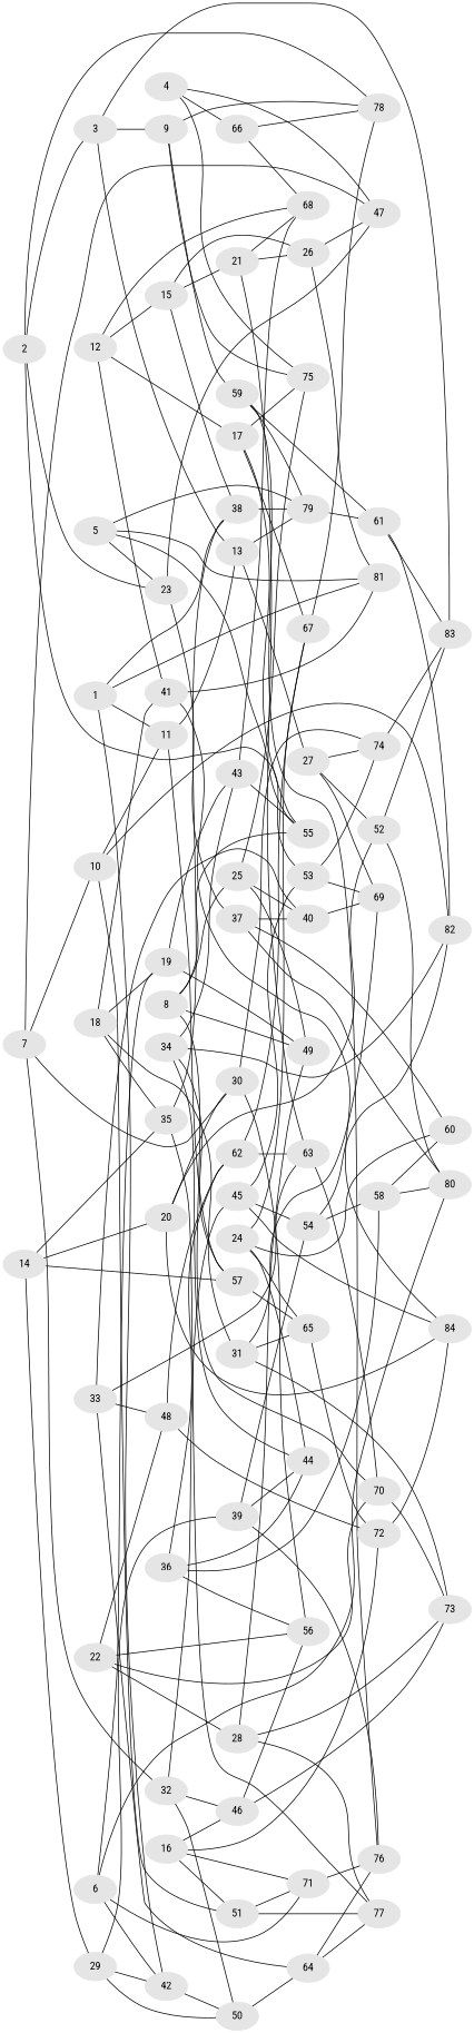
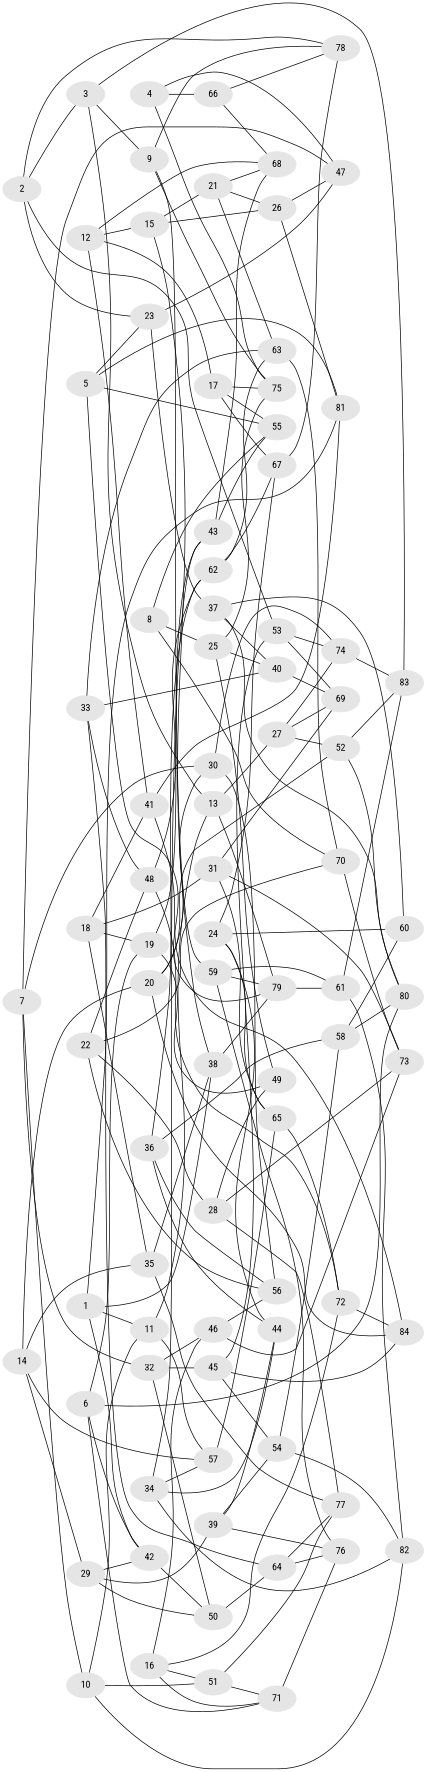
  graph {
    fontname="Roboto Condensed"
    rankdir=LR
    node [color=gray90 fontname="Roboto Condensed" style=filled]
    edge [fontname="Roboto Condensed"]
    1
    11
    38
    42
    81
    13
    57
    79
    50
    2
    3
    23
    53
    78
    9
    83
    47
    37
    69
    74
    75
    59
    27
    4
    66
    61
    82
    68
    5
    55
    6
    19
    71
    80
    49
    43
    76
    7
    10
    30
    32
    51
    56
    46
    45
    8
    25
    70
    40
    73
    77
    65
    12
    15
    17
    41
    21
    26
    67
    84
    52
    14
    20
    29
    35
    39
    63
    16
    72
    18
    31
    22
    28
    48
    62
    60
    24
    44
    54
    64
    33
    34
    36
    58
    1 -- 11
    1 -- 38
    1 -- 42
    1 -- 81
    11 -- 13
    11 -- 57
    38 -- 79
    42 -- 50
    13 -- 79
    13 -- 27
    57 -- 65
    79 -- 61
    50 -- 64
    2 -- 3
    2 -- 23
    2 -- 53
    2 -- 78
    3 -- 13
    3 -- 9
    3 -- 83
    23 -- 47
    23 -- 37
    53 -- 69
    53 -- 74
    9 -- 78
    9 -- 75
    9 -- 59
    37 -- 80
    37 -- 40
    37 -- 60
    74 -- 83
    59 -- 79
    59 -- 61
    59 -- 76
    27 -- 69
    27 -- 74
    27 -- 52
    4 -- 47
    4 -- 75
    4 -- 66
    66 -- 78
    66 -- 68
    61 -- 83
    61 -- 82
    5 -- 81
    5 -- 79
    5 -- 23
    5 -- 55
    6 -- 42
    6 -- 19
    6 -- 71
    6 -- 80
    19 -- 49
    19 -- 43
    71 -- 76
    43 -- 68
    43 -- 55
    7 -- 47
    7 -- 10
    7 -- 30
    7 -- 32
    10 -- 11
    10 -- 82
    10 -- 51
    30 -- 74
    30 -- 56
    32 -- 50
    32 -- 46
    32 -- 45
    51 -- 71
    51 -- 77
    46 -- 56
    46 -- 73
    45 -- 53
    45 -- 84
    45 -- 54
    8 -- 55
-   8 -- 49
    8 -- 25
    8 -- 70
    25 -- 75
    25 -- 49
    25 -- 40
    70 -- 73
    40 -- 69
    65 -- 72
    12 -- 68
    12 -- 15
    12 -- 17
    12 -- 41
    15 -- 38
    15 -- 21
    15 -- 26
    17 -- 75
    17 -- 55
    17 -- 67
    41 -- 81
    41 -- 84
    21 -- 68
    21 -- 26
    21 -- 63
    26 -- 81
    26 -- 47
    67 -- 78
    52 -- 83
    52 -- 80
    14 -- 57
    14 -- 20
    14 -- 29
    14 -- 35
    20 -- 30
    20 -- 84
    20 -- 52
    29 -- 42
    29 -- 50
    29 -- 39
    35 -- 38
    35 -- 77
    39 -- 76
    39 -- 44
    39 -- 54
    63 -- 70
    16 -- 71
    16 -- 51
    16 -- 46
    16 -- 72
    72 -- 84
    18 -- 19
    18 -- 41
    18 -- 35
    18 -- 31
    31 -- 69
    31 -- 73
    31 -- 65
    22 -- 56
    22 -- 70
    22 -- 28
    22 -- 48
    28 -- 49
    28 -- 73
    28 -- 77
    48 -- 72
    48 -- 62
    62 -- 67
    62 -- 63
    24 -- 65
    24 -- 67
    24 -- 60
    24 -- 44
    54 -- 82
    54 -- 58
    64 -- 76
    64 -- 77
    33 -- 40
    33 -- 63
    33 -- 48
    33 -- 64
    34 -- 57
    34 -- 82
    34 -- 43
    34 -- 44
    36 -- 56
    36 -- 62
    36 -- 44
    36 -- 58
    58 -- 80
    58 -- 60
  }
